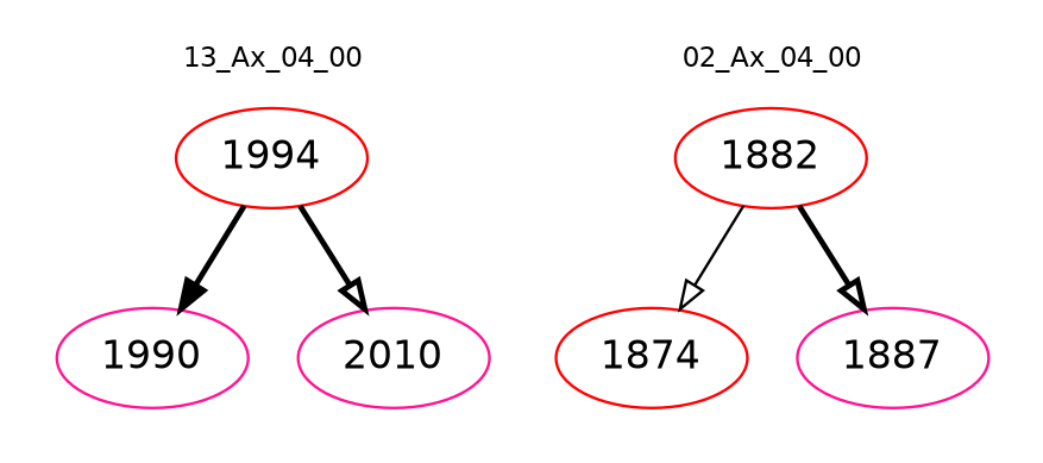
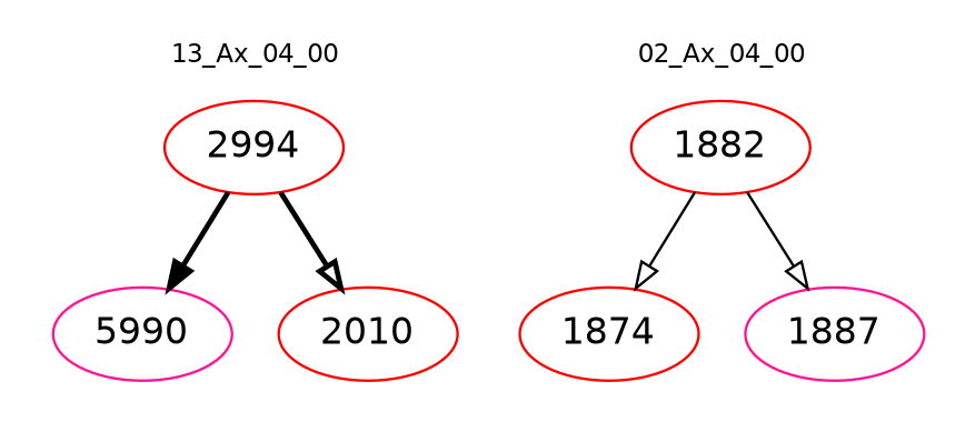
  digraph {
    fontname="DejaVu Sans"
    node [color=red fontname="DejaVu Sans"]
    edge [arrowhead=onormal color=black fontname="DejaVu Sans" style=bold]
-   n1 [label=1994]
-   n2 [color=deeppink label=1990]
-   n3 [color=deeppink label=2010]
+   n1 [label=2994]
+   n2 [color=deeppink label=5990]
+   n3 [label=2010]
    n4 [label=1882]
    n5 [label=1874]
    n6 [color=deeppink label=1887]
    subgraph cluster_1 {
      color=white
      fontsize=10
      label="13_Ax_04_00"
      n1
      n2
      n3
    }
    subgraph cluster_2 {
      color=white
      fontsize=10
      label="02_Ax_04_00"
      n4
      n5
      n6
    }
    n1 -> n2 [arrowhead=normal]
    n1 -> n3
    n4 -> n5 [style=solid]
-   n4 -> n6
+   n4 -> n6 [style=solid]
  }
